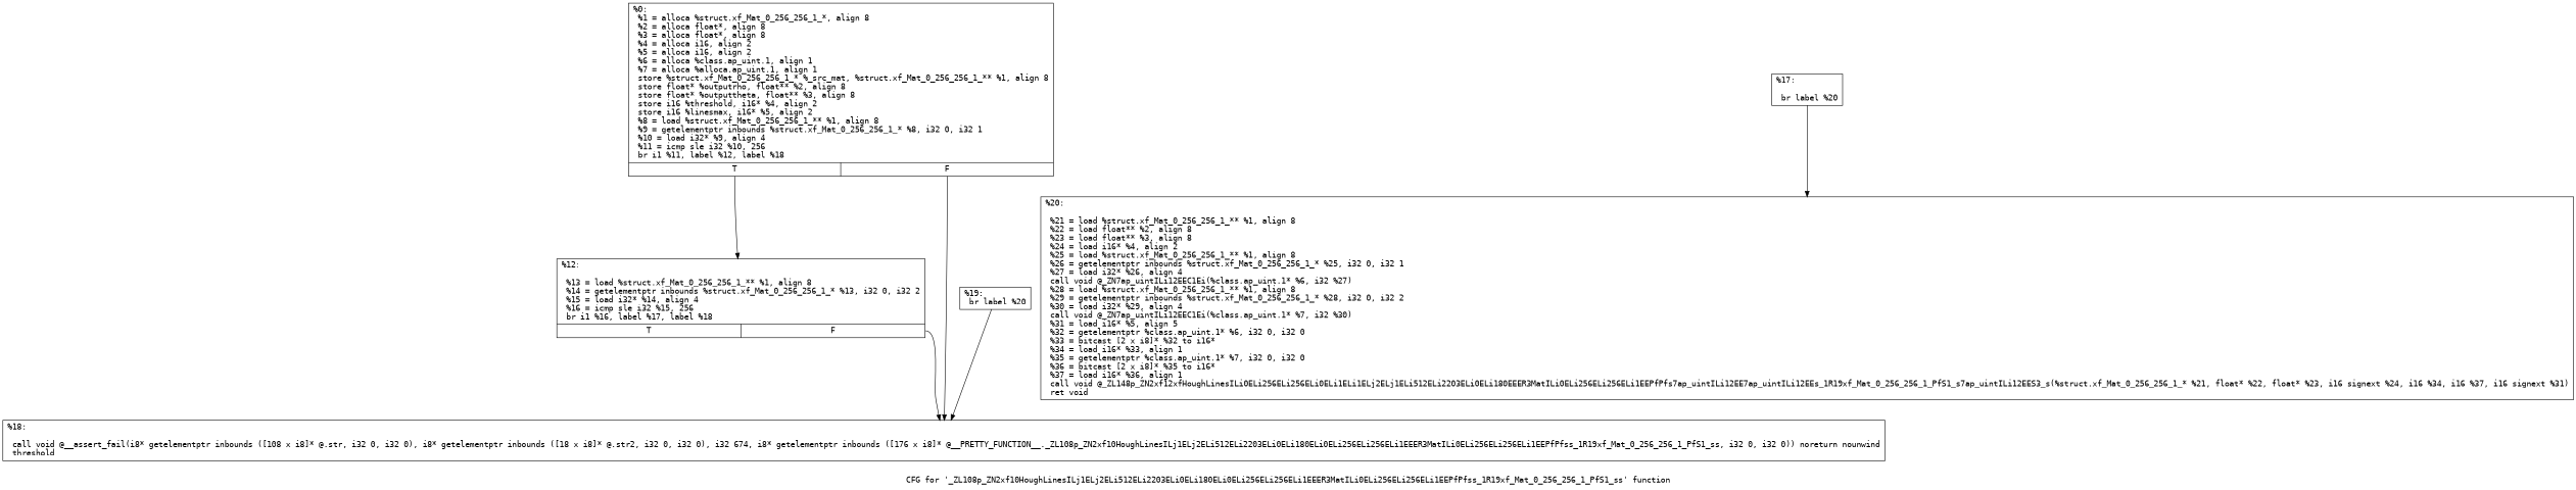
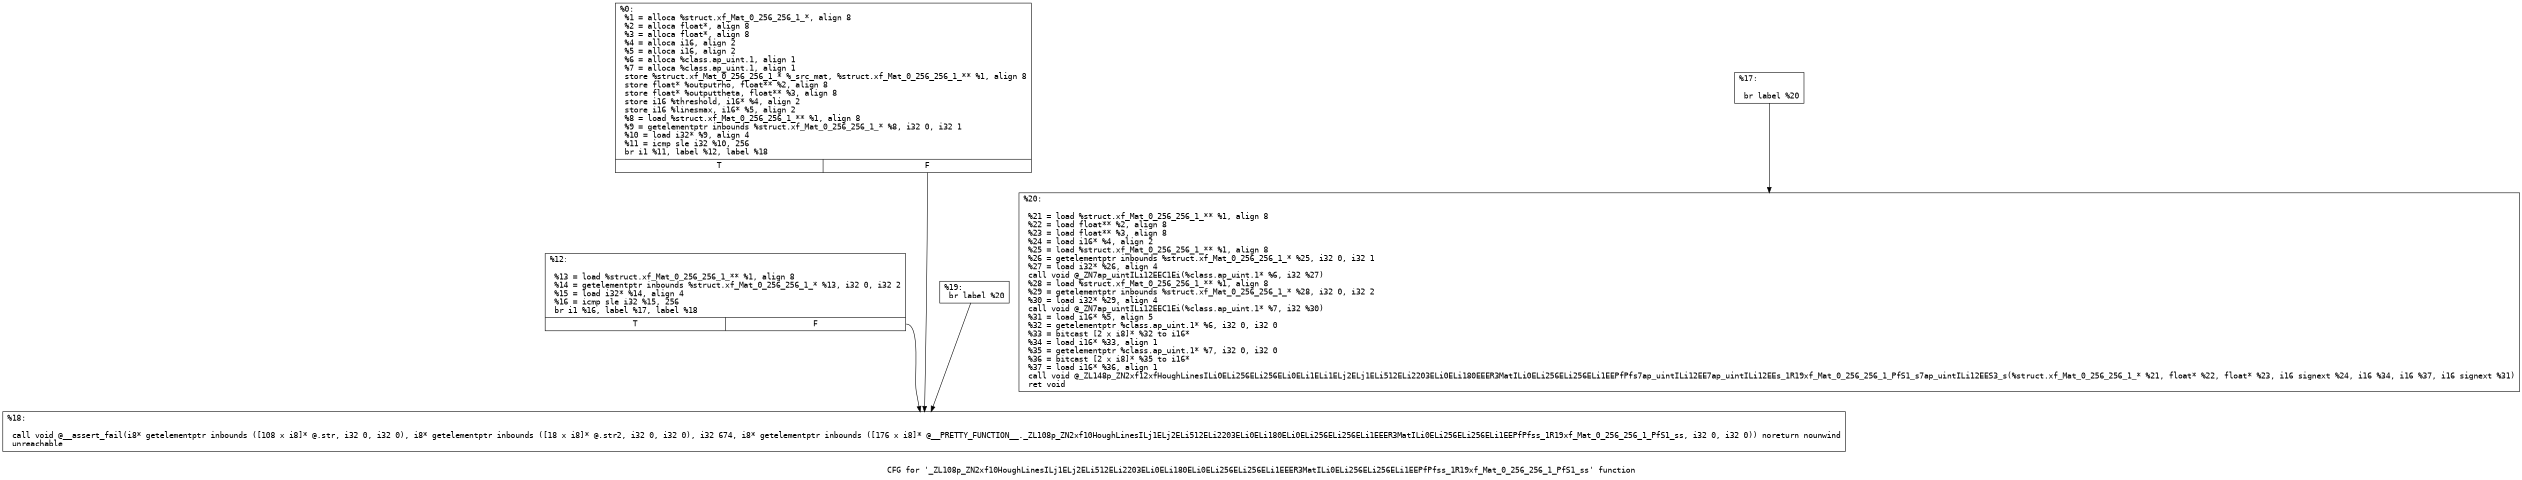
  digraph {
    fontname="DejaVu Sans Mono"
    label="CFG for '_ZL108p_ZN2xf10HoughLinesILj1ELj2ELi512ELi2203ELi0ELi180ELi0ELi256ELi256ELi1EEER3MatILi0ELi256ELi256ELi1EEPfPfss_1R19xf_Mat_0_256_256_1_PfS1_ss' function"
    node [fontname="DejaVu Sans Mono" shape=record]
    edge [fontname="DejaVu Sans Mono"]
-   n1 [label="{%0:\l  %1 = alloca %struct.xf_Mat_0_256_256_1_*, align 8\l  %2 = alloca float*, align 8\l  %3 = alloca float*, align 8\l  %4 = alloca i16, align 2\l  %5 = alloca i16, align 2\l  %6 = alloca %class.ap_uint.1, align 1\l  %7 = alloca %alloca.ap_uint.1, align 1\l  store %struct.xf_Mat_0_256_256_1_* %_src_mat, %struct.xf_Mat_0_256_256_1_** %1, align 8\l  store float* %outputrho, float** %2, align 8\l  store float* %outputtheta, float** %3, align 8\l  store i16 %threshold, i16* %4, align 2\l  store i16 %linesmax, i16* %5, align 2\l  %8 = load %struct.xf_Mat_0_256_256_1_** %1, align 8\l  %9 = getelementptr inbounds %struct.xf_Mat_0_256_256_1_* %8, i32 0, i32 1\l  %10 = load i32* %9, align 4\l  %11 = icmp sle i32 %10, 256\l  br i1 %11, label %12, label %18\l|{<s0>T|<s1>F}}"]
+   n1 [label="{%0:\l  %1 = alloca %struct.xf_Mat_0_256_256_1_*, align 8\l  %2 = alloca float*, align 8\l  %3 = alloca float*, align 8\l  %4 = alloca i16, align 2\l  %5 = alloca i16, align 2\l  %6 = alloca %class.ap_uint.1, align 1\l  %7 = alloca %class.ap_uint.1, align 1\l  store %struct.xf_Mat_0_256_256_1_* %_src_mat, %struct.xf_Mat_0_256_256_1_** %1, align 8\l  store float* %outputrho, float** %2, align 8\l  store float* %outputtheta, float** %3, align 8\l  store i16 %threshold, i16* %4, align 2\l  store i16 %linesmax, i16* %5, align 2\l  %8 = load %struct.xf_Mat_0_256_256_1_** %1, align 8\l  %9 = getelementptr inbounds %struct.xf_Mat_0_256_256_1_* %8, i32 0, i32 1\l  %10 = load i32* %9, align 4\l  %11 = icmp sle i32 %10, 256\l  br i1 %11, label %12, label %18\l|{<s0>T|<s1>F}}"]
    n2 [label="{%12:\l\l  %13 = load %struct.xf_Mat_0_256_256_1_** %1, align 8\l  %14 = getelementptr inbounds %struct.xf_Mat_0_256_256_1_* %13, i32 0, i32 2\l  %15 = load i32* %14, align 4\l  %16 = icmp sle i32 %15, 256\l  br i1 %16, label %17, label %18\l|{<s0>T|<s1>F}}"]
-   n3 [label="{%18:\l\l  call void @__assert_fail(i8* getelementptr inbounds ([108 x i8]* @.str, i32 0, i32 0), i8* getelementptr inbounds ([18 x i8]* @.str2, i32 0, i32 0), i32 674, i8* getelementptr inbounds ([176 x i8]* @__PRETTY_FUNCTION__._ZL108p_ZN2xf10HoughLinesILj1ELj2ELi512ELi2203ELi0ELi180ELi0ELi256ELi256ELi1EEER3MatILi0ELi256ELi256ELi1EEPfPfss_1R19xf_Mat_0_256_256_1_PfS1_ss, i32 0, i32 0)) noreturn nounwind\l  threshold\l}"]
+   n3 [label="{%18:\l\l  call void @__assert_fail(i8* getelementptr inbounds ([108 x i8]* @.str, i32 0, i32 0), i8* getelementptr inbounds ([18 x i8]* @.str2, i32 0, i32 0), i32 674, i8* getelementptr inbounds ([176 x i8]* @__PRETTY_FUNCTION__._ZL108p_ZN2xf10HoughLinesILj1ELj2ELi512ELi2203ELi0ELi180ELi0ELi256ELi256ELi1EEER3MatILi0ELi256ELi256ELi1EEPfPfss_1R19xf_Mat_0_256_256_1_PfS1_ss, i32 0, i32 0)) noreturn nounwind\l  unreachable\l}"]
    n4 [label="{%17:\l\l  br label %20\l}"]
    n5 [label="{%20:\l\l  %21 = load %struct.xf_Mat_0_256_256_1_** %1, align 8\l  %22 = load float** %2, align 8\l  %23 = load float** %3, align 8\l  %24 = load i16* %4, align 2\l  %25 = load %struct.xf_Mat_0_256_256_1_** %1, align 8\l  %26 = getelementptr inbounds %struct.xf_Mat_0_256_256_1_* %25, i32 0, i32 1\l  %27 = load i32* %26, align 4\l  call void @_ZN7ap_uintILi12EEC1Ei(%class.ap_uint.1* %6, i32 %27)\l  %28 = load %struct.xf_Mat_0_256_256_1_** %1, align 8\l  %29 = getelementptr inbounds %struct.xf_Mat_0_256_256_1_* %28, i32 0, i32 2\l  %30 = load i32* %29, align 4\l  call void @_ZN7ap_uintILi12EEC1Ei(%class.ap_uint.1* %7, i32 %30)\l  %31 = load i16* %5, align 5\l  %32 = getelementptr %class.ap_uint.1* %6, i32 0, i32 0\l  %33 = bitcast [2 x i8]* %32 to i16*\l  %34 = load i16* %33, align 1\l  %35 = getelementptr %class.ap_uint.1* %7, i32 0, i32 0\l  %36 = bitcast [2 x i8]* %35 to i16*\l  %37 = load i16* %36, align 1\l  call void @_ZL148p_ZN2xf12xfHoughLinesILi0ELi256ELi256ELi0ELi1ELi1ELj2ELj1ELi512ELi2203ELi0ELi180EEER3MatILi0ELi256ELi256ELi1EEPfPfs7ap_uintILi12EE7ap_uintILi12EEs_1R19xf_Mat_0_256_256_1_PfS1_s7ap_uintILi12EES3_s(%struct.xf_Mat_0_256_256_1_* %21, float* %22, float* %23, i16 signext %24, i16 %34, i16 %37, i16 signext %31)\l  ret void\l}"]
    n6 [label="{%19:                                                  \l  br label %20\l}"]
-   n1 -> n2 [tailport=s0]
    n1 -> n3 [tailport=s1]
    n2 -> n3 [tailport=s1]
    n4 -> n5
    n6 -> n3
  }
